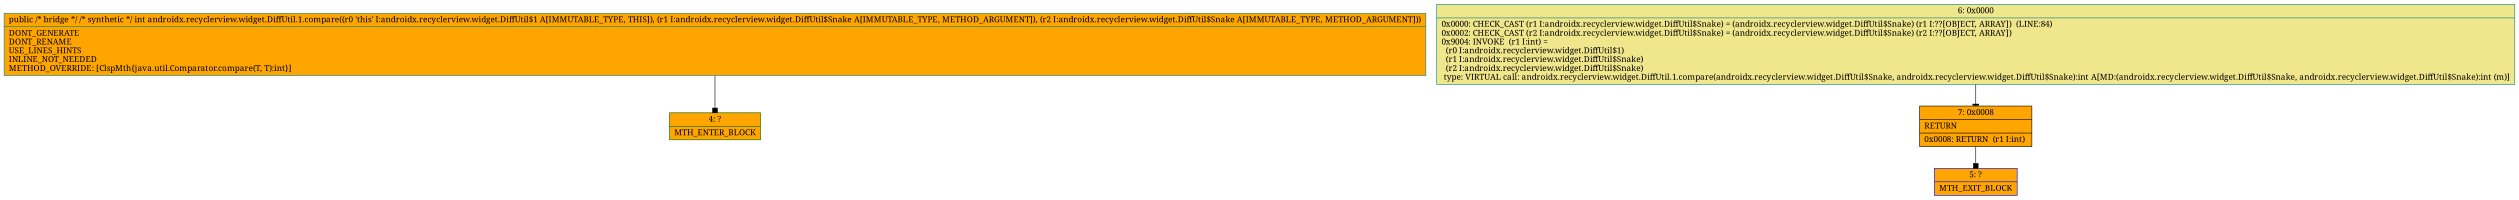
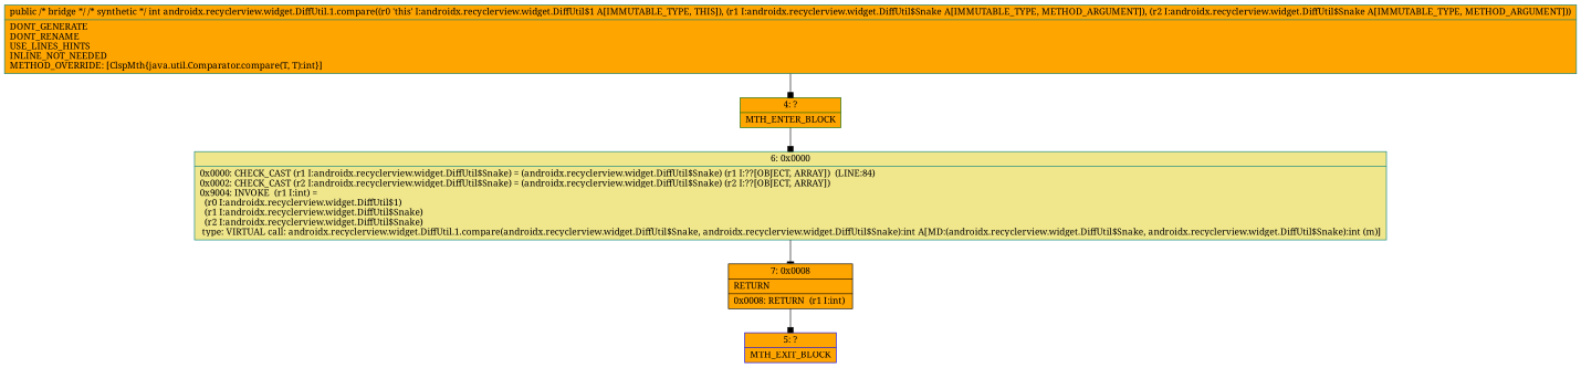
  digraph {
    fontname="Noto Serif"
    node [color=teal fillcolor=orange fontname="Noto Serif" shape=record style=filled]
    edge [arrowhead=box fontname="Noto Serif"]
    n1 [color=darkgreen label="{4\:\ ?|MTH_ENTER_BLOCK\l}"]
    n2 [fillcolor=khaki label="{6\:\ 0x0000|0x0000: CHECK_CAST (r1 I:androidx.recyclerview.widget.DiffUtil$Snake) = (androidx.recyclerview.widget.DiffUtil$Snake) (r1 I:??[OBJECT, ARRAY])  (LINE:84)\l0x0002: CHECK_CAST (r2 I:androidx.recyclerview.widget.DiffUtil$Snake) = (androidx.recyclerview.widget.DiffUtil$Snake) (r2 I:??[OBJECT, ARRAY]) \l0x9004: INVOKE  (r1 I:int) = \l  (r0 I:androidx.recyclerview.widget.DiffUtil$1)\l  (r1 I:androidx.recyclerview.widget.DiffUtil$Snake)\l  (r2 I:androidx.recyclerview.widget.DiffUtil$Snake)\l type: VIRTUAL call: androidx.recyclerview.widget.DiffUtil.1.compare(androidx.recyclerview.widget.DiffUtil$Snake, androidx.recyclerview.widget.DiffUtil$Snake):int A[MD:(androidx.recyclerview.widget.DiffUtil$Snake, androidx.recyclerview.widget.DiffUtil$Snake):int (m)]\l}"]
    n3 [color=black label="{7\:\ 0x0008|RETURN\l|0x0008: RETURN  (r1 I:int) \l}"]
    n4 [color=blue label="{5\:\ ?|MTH_EXIT_BLOCK\l}"]
    n5 [label="{public \/* bridge *\/ \/* synthetic *\/ int androidx.recyclerview.widget.DiffUtil.1.compare((r0 'this' I:androidx.recyclerview.widget.DiffUtil$1 A[IMMUTABLE_TYPE, THIS]), (r1 I:androidx.recyclerview.widget.DiffUtil$Snake A[IMMUTABLE_TYPE, METHOD_ARGUMENT]), (r2 I:androidx.recyclerview.widget.DiffUtil$Snake A[IMMUTABLE_TYPE, METHOD_ARGUMENT]))  | DONT_GENERATE\lDONT_RENAME\lUSE_LINES_HINTS\lINLINE_NOT_NEEDED\lMETHOD_OVERRIDE: [ClspMth\{java.util.Comparator.compare(T, T):int\}]\l}"]
+   n1 -> n2
    n2 -> n3 [arrowhead=tee]
    n3 -> n4
    n5 -> n1
  }
